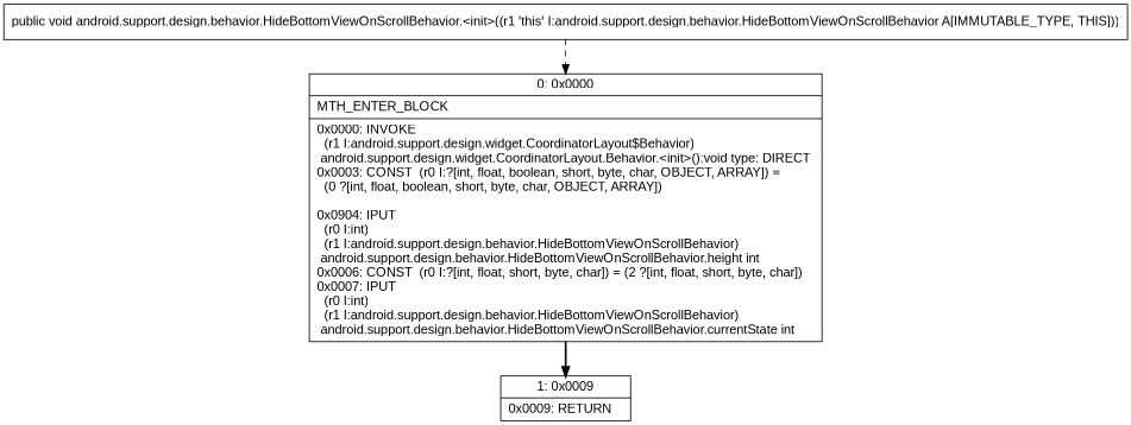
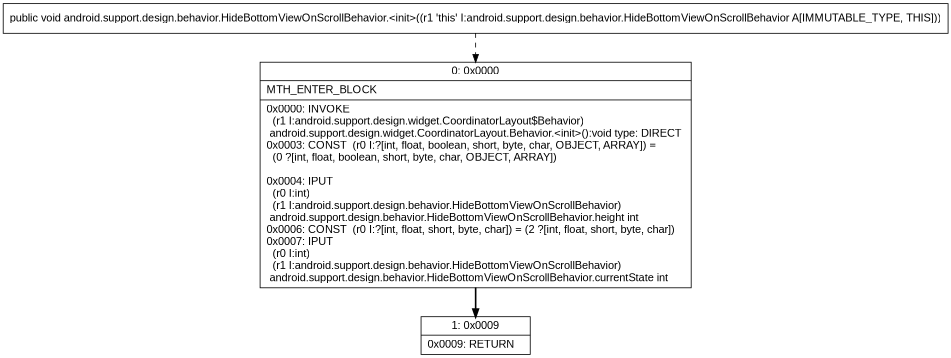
  digraph {
    fontname="Liberation Sans"
    node [shape=record style=filled fillcolor=white fontname="Liberation Sans"]
    edge [fontname="Liberation Sans"]
-   n1 [label="{0\:\ 0x0000|MTH_ENTER_BLOCK\l|0x0000: INVOKE  \l  (r1 I:android.support.design.widget.CoordinatorLayout$Behavior)\l android.support.design.widget.CoordinatorLayout.Behavior.\<init\>():void type: DIRECT \l0x0003: CONST  (r0 I:?[int, float, boolean, short, byte, char, OBJECT, ARRAY]) = \l  (0 ?[int, float, boolean, short, byte, char, OBJECT, ARRAY])\l \l0x0904: IPUT  \l  (r0 I:int)\l  (r1 I:android.support.design.behavior.HideBottomViewOnScrollBehavior)\l android.support.design.behavior.HideBottomViewOnScrollBehavior.height int \l0x0006: CONST  (r0 I:?[int, float, short, byte, char]) = (2 ?[int, float, short, byte, char]) \l0x0007: IPUT  \l  (r0 I:int)\l  (r1 I:android.support.design.behavior.HideBottomViewOnScrollBehavior)\l android.support.design.behavior.HideBottomViewOnScrollBehavior.currentState int \l}"]
+   n1 [label="{0\:\ 0x0000|MTH_ENTER_BLOCK\l|0x0000: INVOKE  \l  (r1 I:android.support.design.widget.CoordinatorLayout$Behavior)\l android.support.design.widget.CoordinatorLayout.Behavior.\<init\>():void type: DIRECT \l0x0003: CONST  (r0 I:?[int, float, boolean, short, byte, char, OBJECT, ARRAY]) = \l  (0 ?[int, float, boolean, short, byte, char, OBJECT, ARRAY])\l \l0x0004: IPUT  \l  (r0 I:int)\l  (r1 I:android.support.design.behavior.HideBottomViewOnScrollBehavior)\l android.support.design.behavior.HideBottomViewOnScrollBehavior.height int \l0x0006: CONST  (r0 I:?[int, float, short, byte, char]) = (2 ?[int, float, short, byte, char]) \l0x0007: IPUT  \l  (r0 I:int)\l  (r1 I:android.support.design.behavior.HideBottomViewOnScrollBehavior)\l android.support.design.behavior.HideBottomViewOnScrollBehavior.currentState int \l}"]
    n2 [label="{1\:\ 0x0009|0x0009: RETURN   \l}"]
    n3 [label="{public void android.support.design.behavior.HideBottomViewOnScrollBehavior.\<init\>((r1 'this' I:android.support.design.behavior.HideBottomViewOnScrollBehavior A[IMMUTABLE_TYPE, THIS])) }"]
    n1 -> n2 [style=bold]
    n3 -> n1 [style=dashed]
  }
